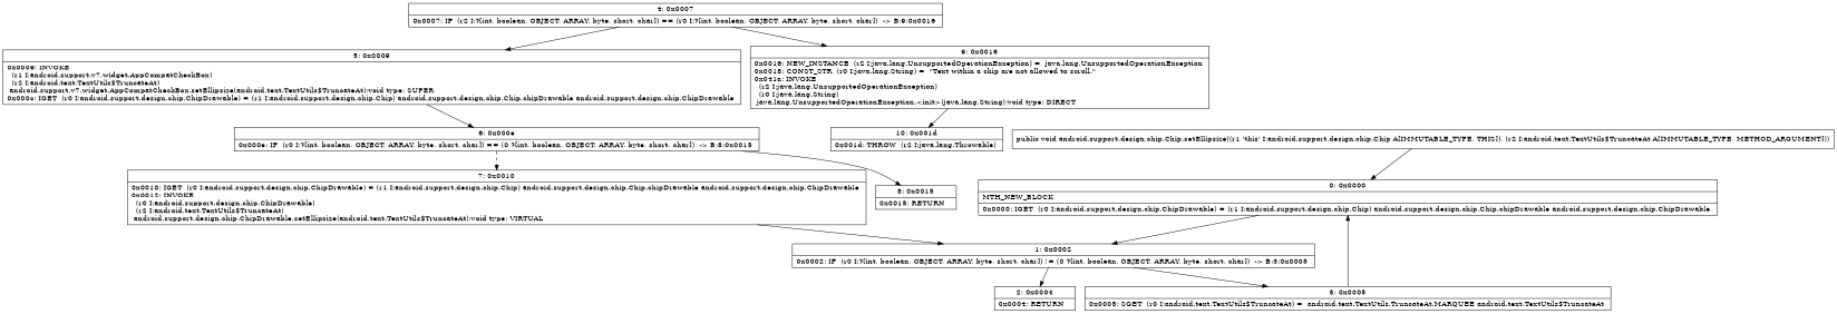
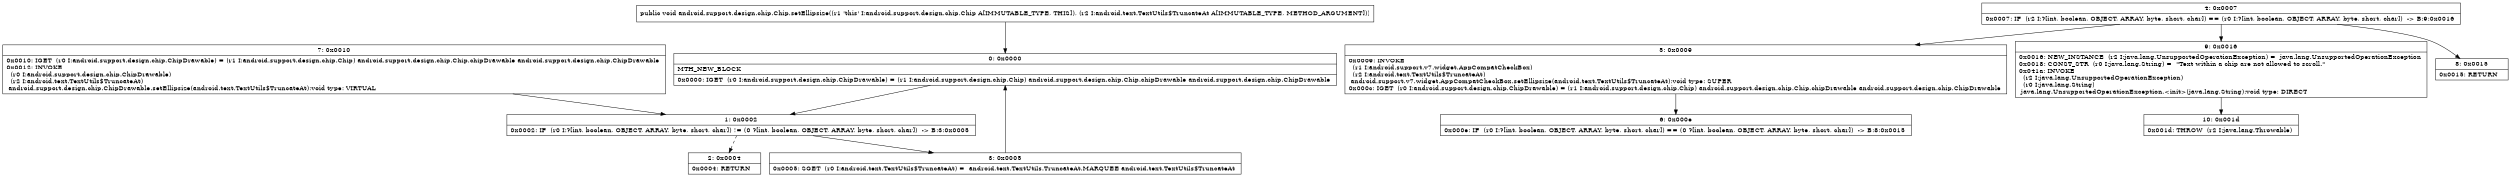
  digraph {
    node [shape=record]
    n1 [label="{0\:\ 0x0000|MTH_NEW_BLOCK\l|0x0000: IGET  (r0 I:android.support.design.chip.ChipDrawable) = (r1 I:android.support.design.chip.Chip) android.support.design.chip.Chip.chipDrawable android.support.design.chip.ChipDrawable \l}"]
    n2 [label="{1\:\ 0x0002|0x0002: IF  (r0 I:?[int, boolean, OBJECT, ARRAY, byte, short, char]) != (0 ?[int, boolean, OBJECT, ARRAY, byte, short, char])  \-\> B:3:0x0005 \l}"]
    n3 [label="{2\:\ 0x0004|0x0004: RETURN   \l}"]
    n4 [label="{3\:\ 0x0005|0x0005: SGET  (r0 I:android.text.TextUtils$TruncateAt) =  android.text.TextUtils.TruncateAt.MARQUEE android.text.TextUtils$TruncateAt \l}"]
    n5 [label="{4\:\ 0x0007|0x0007: IF  (r2 I:?[int, boolean, OBJECT, ARRAY, byte, short, char]) == (r0 I:?[int, boolean, OBJECT, ARRAY, byte, short, char])  \-\> B:9:0x0016 \l}"]
    n6 [label="{5\:\ 0x0009|0x0009: INVOKE  \l  (r1 I:android.support.v7.widget.AppCompatCheckBox)\l  (r2 I:android.text.TextUtils$TruncateAt)\l android.support.v7.widget.AppCompatCheckBox.setEllipsize(android.text.TextUtils$TruncateAt):void type: SUPER \l0x000c: IGET  (r0 I:android.support.design.chip.ChipDrawable) = (r1 I:android.support.design.chip.Chip) android.support.design.chip.Chip.chipDrawable android.support.design.chip.ChipDrawable \l}"]
    n7 [label="{9\:\ 0x0016|0x0016: NEW_INSTANCE  (r2 I:java.lang.UnsupportedOperationException) =  java.lang.UnsupportedOperationException \l0x0018: CONST_STR  (r0 I:java.lang.String) =  \"Text within a chip are not allowed to scroll.\" \l0x041a: INVOKE  \l  (r2 I:java.lang.UnsupportedOperationException)\l  (r0 I:java.lang.String)\l java.lang.UnsupportedOperationException.\<init\>(java.lang.String):void type: DIRECT \l}"]
    n8 [label="{6\:\ 0x000e|0x000e: IF  (r0 I:?[int, boolean, OBJECT, ARRAY, byte, short, char]) == (0 ?[int, boolean, OBJECT, ARRAY, byte, short, char])  \-\> B:8:0x0015 \l}"]
    n9 [label="{10\:\ 0x001d|0x001d: THROW  (r2 I:java.lang.Throwable) \l}"]
    n10 [label="{7\:\ 0x0010|0x0010: IGET  (r0 I:android.support.design.chip.ChipDrawable) = (r1 I:android.support.design.chip.Chip) android.support.design.chip.Chip.chipDrawable android.support.design.chip.ChipDrawable \l0x0012: INVOKE  \l  (r0 I:android.support.design.chip.ChipDrawable)\l  (r2 I:android.text.TextUtils$TruncateAt)\l android.support.design.chip.ChipDrawable.setEllipsize(android.text.TextUtils$TruncateAt):void type: VIRTUAL \l}"]
    n11 [label="{8\:\ 0x0015|0x0015: RETURN   \l}"]
    n12 [label="{public void android.support.design.chip.Chip.setEllipsize((r1 'this' I:android.support.design.chip.Chip A[IMMUTABLE_TYPE, THIS]), (r2 I:android.text.TextUtils$TruncateAt A[IMMUTABLE_TYPE, METHOD_ARGUMENT])) }"]
    n1 -> n2
-   n2 -> n3 [style=solid]
+   n2 -> n3 [style=dashed]
    n2 -> n4
    n4 -> n1
    n5 -> n6 [style=solid]
    n5 -> n7
    n6 -> n8
    n7 -> n9
-   n8 -> n10 [style=dashed]
-   n8 -> n11
+   n5 -> n11
    n10 -> n2
    n12 -> n1
  }
